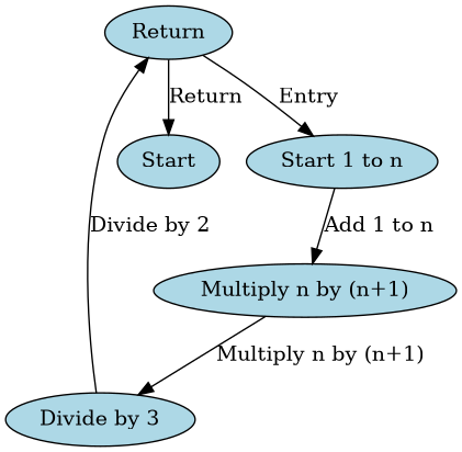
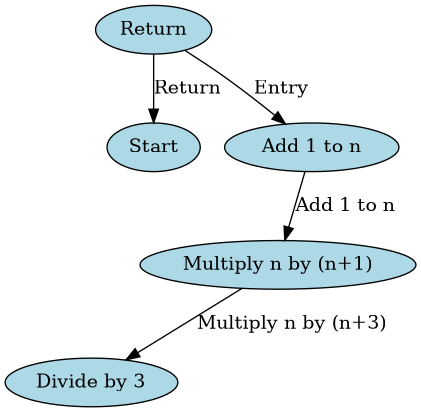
  digraph {
    node [fillcolor=lightblue shape=ellipse style=filled]
    n1 [label=Start]
-   n2 [label="Start 1 to n"]
+   n2 [label="Add 1 to n"]
    n3 [label="Multiply n by (n+1)"]
    n4 [label="Divide by 3"]
    n5 [label=Return]
    n2 -> n3 [label="Add 1 to n"]
-   n3 -> n4 [label="Multiply n by (n+1)"]
-   n4 -> n5 [label="Divide by 2"]
+   n3 -> n4 [label="Multiply n by (n+3)"]
    n5 -> n1 [label=Return]
    n5 -> n2 [label=Entry]
  }
